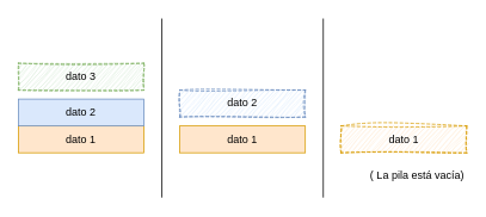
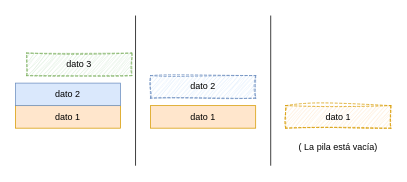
  <mxCell id="0" />
  <mxCell id="1" parent="0" />
  <mxCell id="2" value="dato 1" style="rounded=0;whiteSpace=wrap;html=1;fillColor=#ffe6cc;strokeColor=#d79b00;sketch=1;curveFitting=1;jiggle=2;dashed=1;" vertex="1" parent="1"><mxGeometry x="380" y="140" width="140" height="30" as="geometry" /></mxCell>
  <mxCell id="3" value="" style="endArrow=none;html=1;rounded=0;" edge="1" parent="1"><mxGeometry width="50" height="50" relative="1" as="geometry"><mxPoint x="180" y="220" as="sourcePoint" /><mxPoint x="180" y="20" as="targetPoint" /></mxGeometry></mxCell>
  <mxCell id="4" value="dato 1" style="rounded=0;whiteSpace=wrap;html=1;fillColor=#ffe6cc;strokeColor=#d79b00;" vertex="1" parent="1"><mxGeometry x="20" y="140" width="140" height="30" as="geometry" /></mxCell>
  <mxCell id="5" value="dato 2" style="rounded=0;whiteSpace=wrap;html=1;fillColor=#dae8fc;strokeColor=#6c8ebf;sketch=1;curveFitting=1;jiggle=2;dashed=1;" vertex="1" parent="1"><mxGeometry x="200" y="100" width="140" height="30" as="geometry" /></mxCell>
  <mxCell id="6" value="dato 1" style="rounded=0;whiteSpace=wrap;html=1;fillColor=#ffe6cc;strokeColor=#d79b00;" vertex="1" parent="1"><mxGeometry x="200" y="140" width="140" height="30" as="geometry" /></mxCell>
  <mxCell id="7" value="" style="endArrow=none;html=1;rounded=0;" edge="1" parent="1"><mxGeometry width="50" height="50" relative="1" as="geometry"><mxPoint x="360" y="220" as="sourcePoint" /><mxPoint x="360" y="20" as="targetPoint" /></mxGeometry></mxCell>
- <mxCell id="8" value="dato 3" style="rounded=0;whiteSpace=wrap;html=1;fillColor=#d5e8d4;strokeColor=#82b366;dashed=1;glass=0;shadow=0;sketch=1;curveFitting=1;jiggle=2;" vertex="1" parent="1"><mxGeometry x="20" y="70" width="140" height="30" as="geometry" /></mxCell>
+ <mxCell id="8" value="dato 3" style="rounded=0;whiteSpace=wrap;html=1;fillColor=#d5e8d4;strokeColor=#82b366;dashed=1;glass=0;shadow=0;sketch=1;curveFitting=1;jiggle=2;" vertex="1" parent="1"><mxGeometry x="35" y="70" width="140" height="30" as="geometry" /></mxCell>
  <mxCell id="9" value="dato 2" style="rounded=0;whiteSpace=wrap;html=1;fillColor=#dae8fc;strokeColor=#6c8ebf;" vertex="1" parent="1"><mxGeometry x="20" y="110" width="140" height="30" as="geometry" /></mxCell>
- <mxCell id="10" value="( La pila está vacía)" style="text;html=1;align=center;verticalAlign=middle;whiteSpace=wrap;rounded=0;" vertex="1" parent="1"><mxGeometry x="395" y="180" width="140" height="30" as="geometry" /></mxCell>
+ <mxCell id="10" value="( La pila está vacía)" style="text;html=1;align=center;verticalAlign=middle;whiteSpace=wrap;rounded=0;" vertex="1" parent="1"><mxGeometry x="380" y="180" width="140" height="30" as="geometry" /></mxCell>
